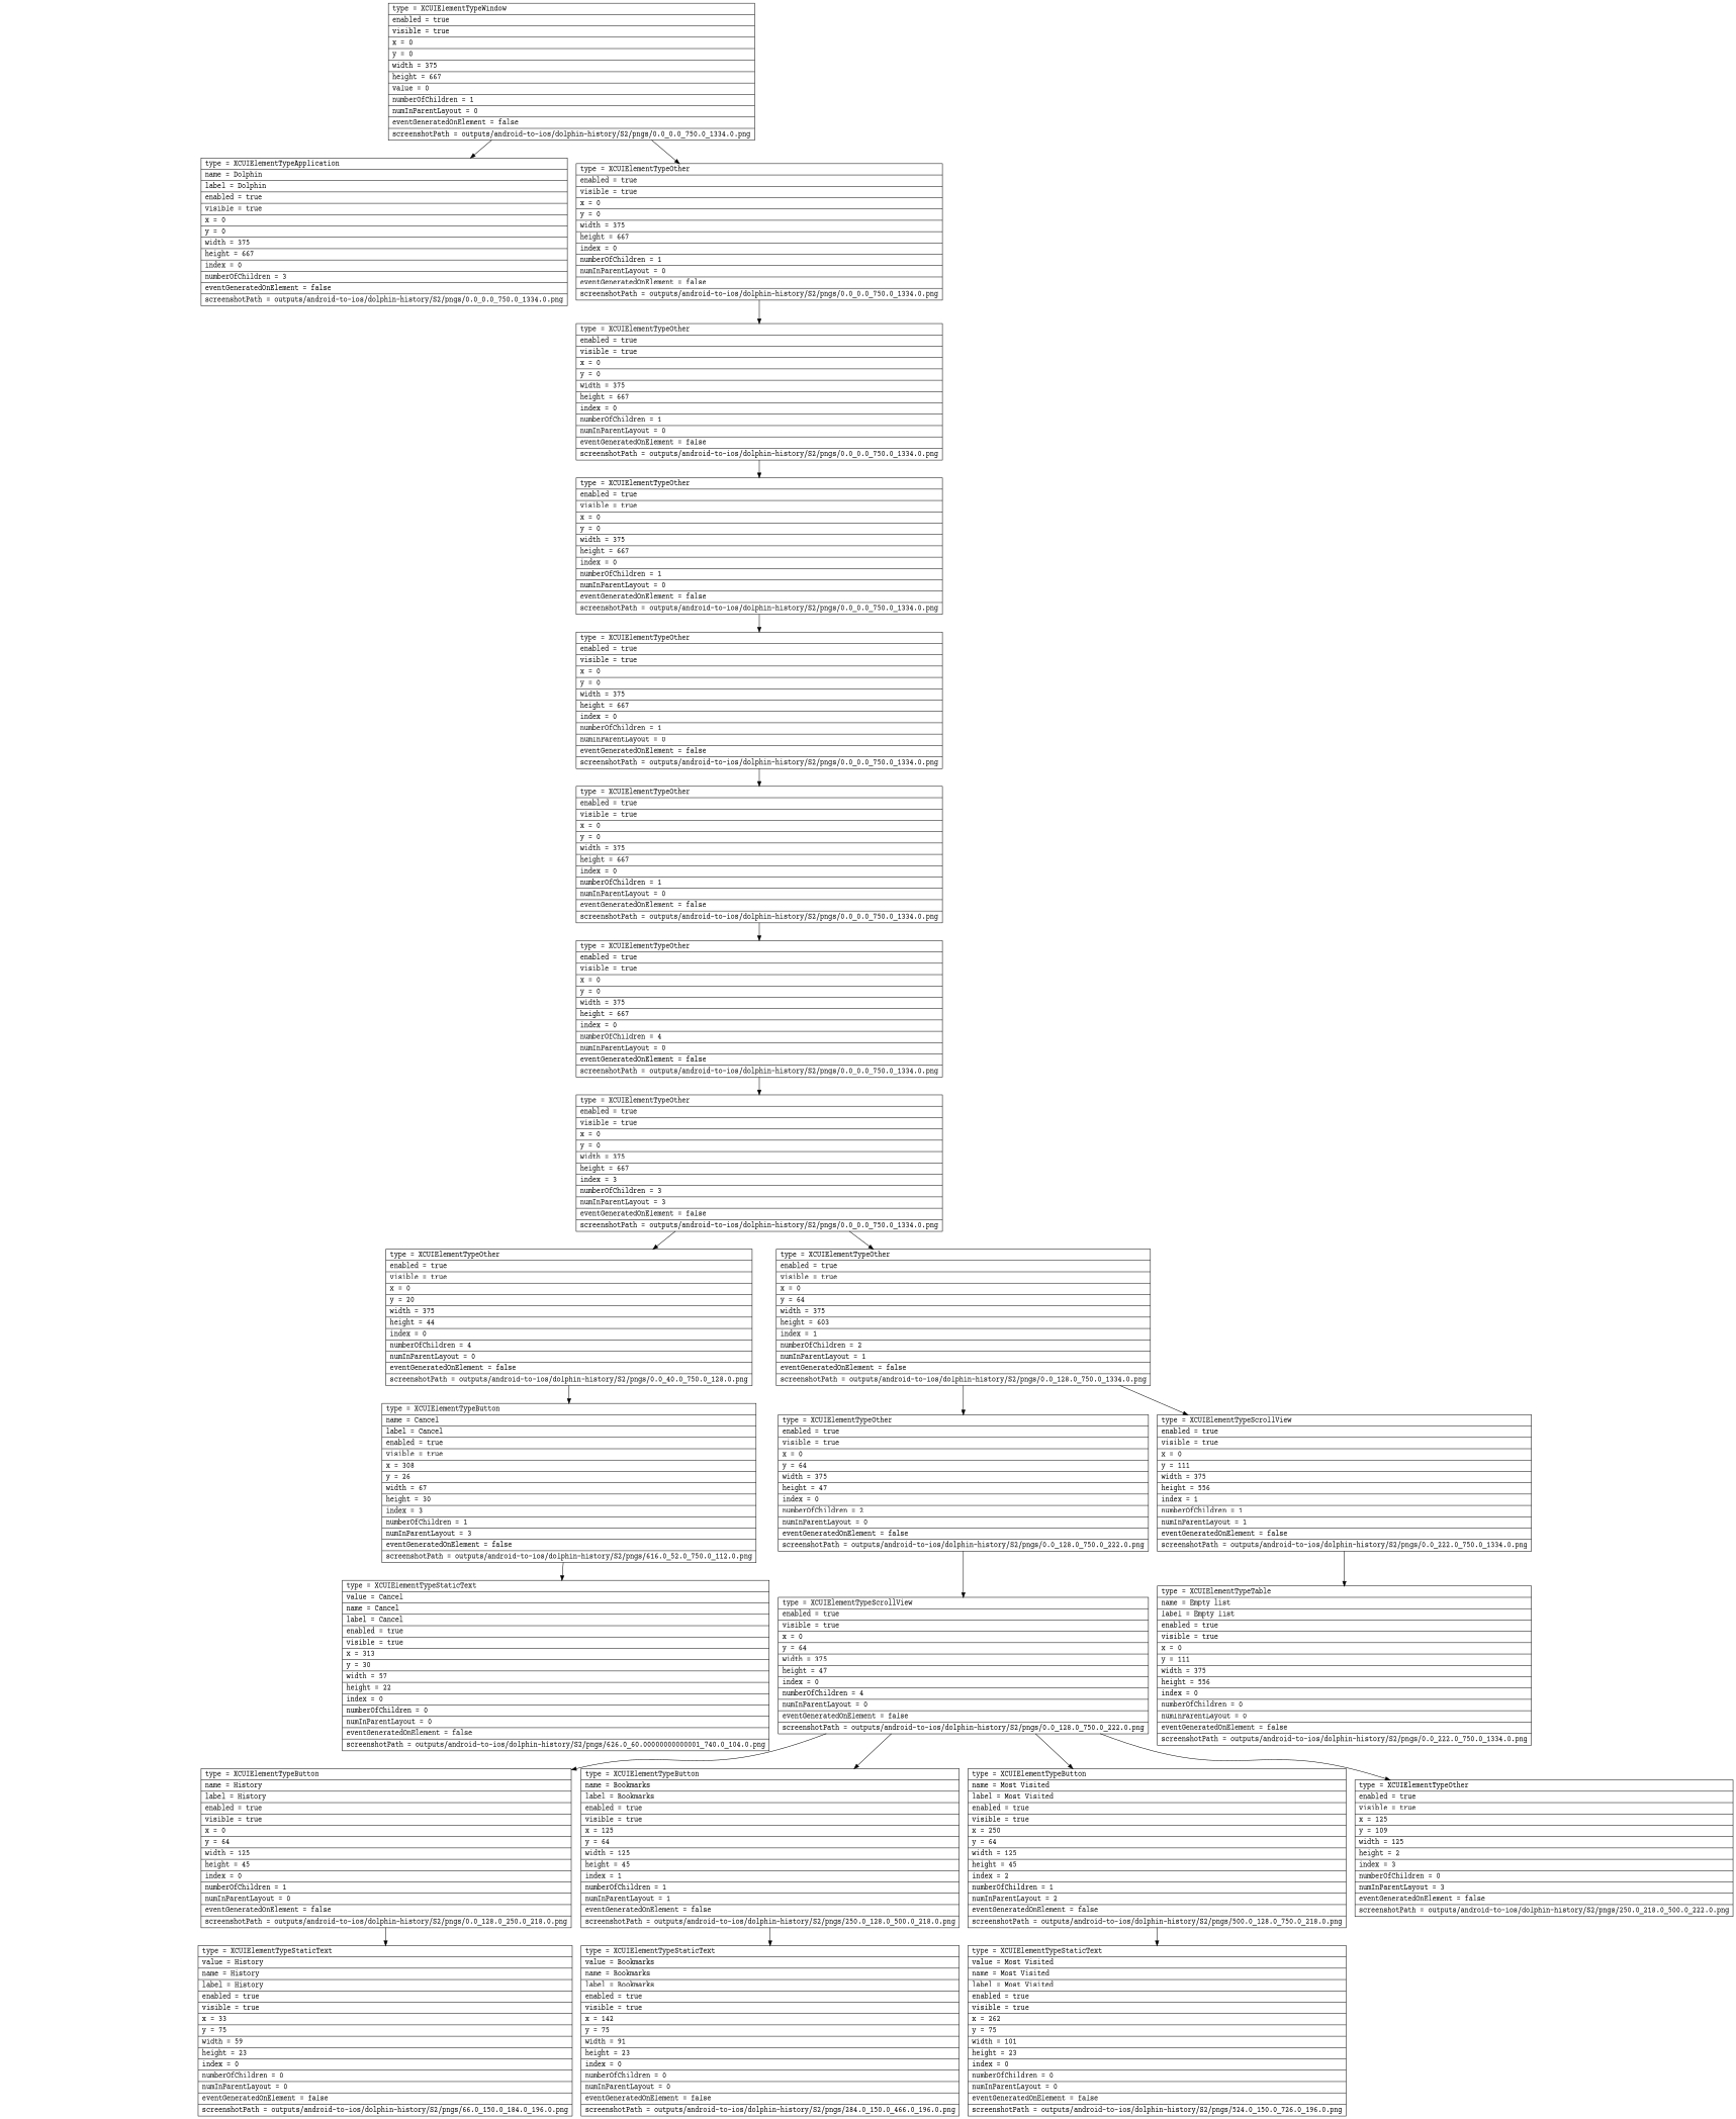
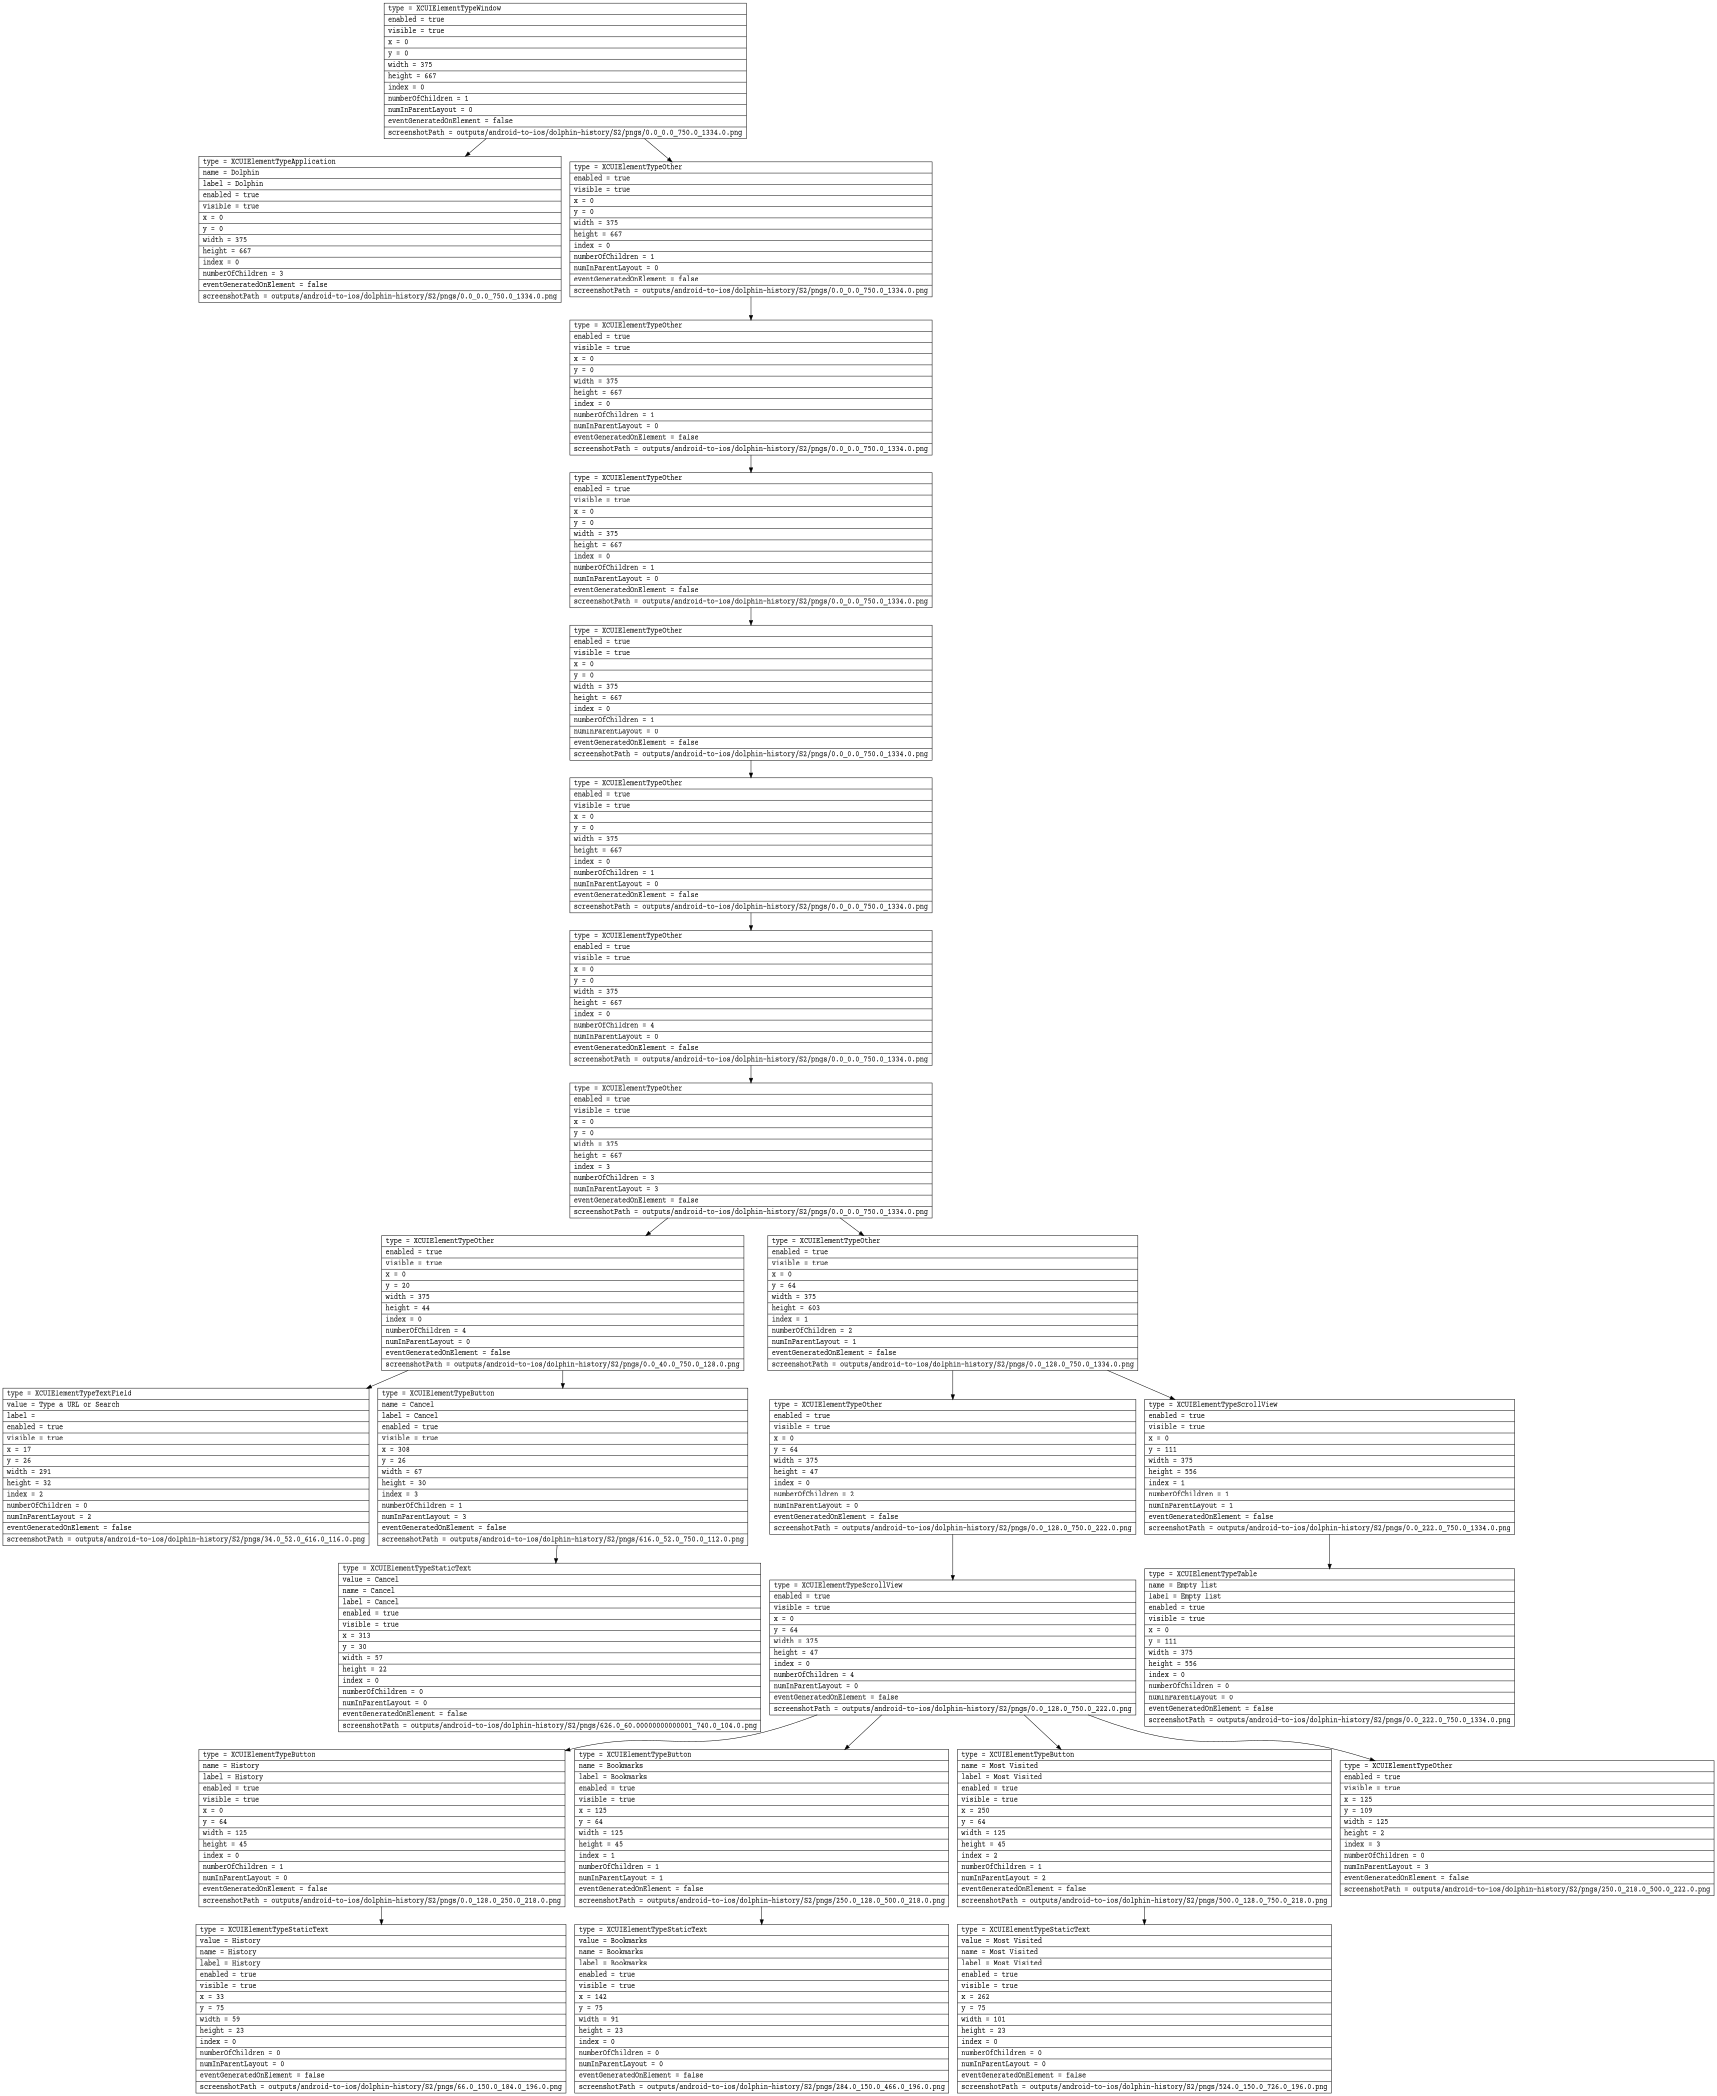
  digraph {
    fontname="Courier Prime"
    node [fontname="Courier Prime" shape=record]
    edge [fontname="Courier Prime"]
    n1 [label="{type = XCUIElementTypeApplication\l|name = Dolphin\l|label = Dolphin\l|enabled = true\l|visible = true\l|x = 0\l|y = 0\l|width = 375\l|height = 667\l|index = 0\l|numberOfChildren = 3\l|eventGeneratedOnElement = false \l|screenshotPath = outputs/android-to-ios/dolphin-history/S2/pngs/0.0_0.0_750.0_1334.0.png\l}"]
-   n2 [label="{type = XCUIElementTypeWindow\l|enabled = true\l|visible = true\l|x = 0\l|y = 0\l|width = 375\l|height = 667\l|value = 0\l|numberOfChildren = 1\l|numInParentLayout = 0\l|eventGeneratedOnElement = false \l|screenshotPath = outputs/android-to-ios/dolphin-history/S2/pngs/0.0_0.0_750.0_1334.0.png\l}"]
+   n2 [label="{type = XCUIElementTypeWindow\l|enabled = true\l|visible = true\l|x = 0\l|y = 0\l|width = 375\l|height = 667\l|index = 0\l|numberOfChildren = 1\l|numInParentLayout = 0\l|eventGeneratedOnElement = false \l|screenshotPath = outputs/android-to-ios/dolphin-history/S2/pngs/0.0_0.0_750.0_1334.0.png\l}"]
    n3 [label="{type = XCUIElementTypeOther\l|enabled = true\l|visible = true\l|x = 0\l|y = 0\l|width = 375\l|height = 667\l|index = 0\l|numberOfChildren = 1\l|numInParentLayout = 0\l|eventGeneratedOnElement = false \l|screenshotPath = outputs/android-to-ios/dolphin-history/S2/pngs/0.0_0.0_750.0_1334.0.png\l}"]
    n4 [label="{type = XCUIElementTypeOther\l|enabled = true\l|visible = true\l|x = 0\l|y = 0\l|width = 375\l|height = 667\l|index = 0\l|numberOfChildren = 1\l|numInParentLayout = 0\l|eventGeneratedOnElement = false \l|screenshotPath = outputs/android-to-ios/dolphin-history/S2/pngs/0.0_0.0_750.0_1334.0.png\l}"]
    n5 [label="{type = XCUIElementTypeOther\l|enabled = true\l|visible = true\l|x = 0\l|y = 0\l|width = 375\l|height = 667\l|index = 0\l|numberOfChildren = 1\l|numInParentLayout = 0\l|eventGeneratedOnElement = false \l|screenshotPath = outputs/android-to-ios/dolphin-history/S2/pngs/0.0_0.0_750.0_1334.0.png\l}"]
    n6 [label="{type = XCUIElementTypeOther\l|enabled = true\l|visible = true\l|x = 0\l|y = 0\l|width = 375\l|height = 667\l|index = 0\l|numberOfChildren = 1\l|numInParentLayout = 0\l|eventGeneratedOnElement = false \l|screenshotPath = outputs/android-to-ios/dolphin-history/S2/pngs/0.0_0.0_750.0_1334.0.png\l}"]
    n7 [label="{type = XCUIElementTypeOther\l|enabled = true\l|visible = true\l|x = 0\l|y = 0\l|width = 375\l|height = 667\l|index = 0\l|numberOfChildren = 1\l|numInParentLayout = 0\l|eventGeneratedOnElement = false \l|screenshotPath = outputs/android-to-ios/dolphin-history/S2/pngs/0.0_0.0_750.0_1334.0.png\l}"]
    n8 [label="{type = XCUIElementTypeOther\l|enabled = true\l|visible = true\l|x = 0\l|y = 0\l|width = 375\l|height = 667\l|index = 0\l|numberOfChildren = 4\l|numInParentLayout = 0\l|eventGeneratedOnElement = false \l|screenshotPath = outputs/android-to-ios/dolphin-history/S2/pngs/0.0_0.0_750.0_1334.0.png\l}"]
    n9 [label="{type = XCUIElementTypeOther\l|enabled = true\l|visible = true\l|x = 0\l|y = 0\l|width = 375\l|height = 667\l|index = 3\l|numberOfChildren = 3\l|numInParentLayout = 3\l|eventGeneratedOnElement = false \l|screenshotPath = outputs/android-to-ios/dolphin-history/S2/pngs/0.0_0.0_750.0_1334.0.png\l}"]
    n10 [label="{type = XCUIElementTypeOther\l|enabled = true\l|visible = true\l|x = 0\l|y = 20\l|width = 375\l|height = 44\l|index = 0\l|numberOfChildren = 4\l|numInParentLayout = 0\l|eventGeneratedOnElement = false \l|screenshotPath = outputs/android-to-ios/dolphin-history/S2/pngs/0.0_40.0_750.0_128.0.png\l}"]
    n11 [label="{type = XCUIElementTypeOther\l|enabled = true\l|visible = true\l|x = 0\l|y = 64\l|width = 375\l|height = 603\l|index = 1\l|numberOfChildren = 2\l|numInParentLayout = 1\l|eventGeneratedOnElement = false \l|screenshotPath = outputs/android-to-ios/dolphin-history/S2/pngs/0.0_128.0_750.0_1334.0.png\l}"]
+   n12 [label="{type = XCUIElementTypeTextField\l|value = Type a URL or Search\l|label = \l|enabled = true\l|visible = true\l|x = 17\l|y = 26\l|width = 291\l|height = 32\l|index = 2\l|numberOfChildren = 0\l|numInParentLayout = 2\l|eventGeneratedOnElement = false \l|screenshotPath = outputs/android-to-ios/dolphin-history/S2/pngs/34.0_52.0_616.0_116.0.png\l}"]
    n13 [label="{type = XCUIElementTypeButton\l|name = Cancel\l|label = Cancel\l|enabled = true\l|visible = true\l|x = 308\l|y = 26\l|width = 67\l|height = 30\l|index = 3\l|numberOfChildren = 1\l|numInParentLayout = 3\l|eventGeneratedOnElement = false \l|screenshotPath = outputs/android-to-ios/dolphin-history/S2/pngs/616.0_52.0_750.0_112.0.png\l}"]
    n14 [label="{type = XCUIElementTypeOther\l|enabled = true\l|visible = true\l|x = 0\l|y = 64\l|width = 375\l|height = 47\l|index = 0\l|numberOfChildren = 2\l|numInParentLayout = 0\l|eventGeneratedOnElement = false \l|screenshotPath = outputs/android-to-ios/dolphin-history/S2/pngs/0.0_128.0_750.0_222.0.png\l}"]
    n15 [label="{type = XCUIElementTypeScrollView\l|enabled = true\l|visible = true\l|x = 0\l|y = 111\l|width = 375\l|height = 556\l|index = 1\l|numberOfChildren = 1\l|numInParentLayout = 1\l|eventGeneratedOnElement = false \l|screenshotPath = outputs/android-to-ios/dolphin-history/S2/pngs/0.0_222.0_750.0_1334.0.png\l}"]
    n16 [label="{type = XCUIElementTypeStaticText\l|value = Cancel\l|name = Cancel\l|label = Cancel\l|enabled = true\l|visible = true\l|x = 313\l|y = 30\l|width = 57\l|height = 22\l|index = 0\l|numberOfChildren = 0\l|numInParentLayout = 0\l|eventGeneratedOnElement = false \l|screenshotPath = outputs/android-to-ios/dolphin-history/S2/pngs/626.0_60.00000000000001_740.0_104.0.png\l}"]
    n17 [label="{type = XCUIElementTypeScrollView\l|enabled = true\l|visible = true\l|x = 0\l|y = 64\l|width = 375\l|height = 47\l|index = 0\l|numberOfChildren = 4\l|numInParentLayout = 0\l|eventGeneratedOnElement = false \l|screenshotPath = outputs/android-to-ios/dolphin-history/S2/pngs/0.0_128.0_750.0_222.0.png\l}"]
    n18 [label="{type = XCUIElementTypeTable\l|name = Empty list\l|label = Empty list\l|enabled = true\l|visible = true\l|x = 0\l|y = 111\l|width = 375\l|height = 556\l|index = 0\l|numberOfChildren = 0\l|numInParentLayout = 0\l|eventGeneratedOnElement = false \l|screenshotPath = outputs/android-to-ios/dolphin-history/S2/pngs/0.0_222.0_750.0_1334.0.png\l}"]
    n19 [label="{type = XCUIElementTypeButton\l|name = History\l|label = History\l|enabled = true\l|visible = true\l|x = 0\l|y = 64\l|width = 125\l|height = 45\l|index = 0\l|numberOfChildren = 1\l|numInParentLayout = 0\l|eventGeneratedOnElement = false \l|screenshotPath = outputs/android-to-ios/dolphin-history/S2/pngs/0.0_128.0_250.0_218.0.png\l}"]
    n20 [label="{type = XCUIElementTypeButton\l|name = Bookmarks\l|label = Bookmarks\l|enabled = true\l|visible = true\l|x = 125\l|y = 64\l|width = 125\l|height = 45\l|index = 1\l|numberOfChildren = 1\l|numInParentLayout = 1\l|eventGeneratedOnElement = false \l|screenshotPath = outputs/android-to-ios/dolphin-history/S2/pngs/250.0_128.0_500.0_218.0.png\l}"]
    n21 [label="{type = XCUIElementTypeButton\l|name = Most Visited\l|label = Most Visited\l|enabled = true\l|visible = true\l|x = 250\l|y = 64\l|width = 125\l|height = 45\l|index = 2\l|numberOfChildren = 1\l|numInParentLayout = 2\l|eventGeneratedOnElement = false \l|screenshotPath = outputs/android-to-ios/dolphin-history/S2/pngs/500.0_128.0_750.0_218.0.png\l}"]
    n22 [label="{type = XCUIElementTypeOther\l|enabled = true\l|visible = true\l|x = 125\l|y = 109\l|width = 125\l|height = 2\l|index = 3\l|numberOfChildren = 0\l|numInParentLayout = 3\l|eventGeneratedOnElement = false \l|screenshotPath = outputs/android-to-ios/dolphin-history/S2/pngs/250.0_218.0_500.0_222.0.png\l}"]
    n23 [label="{type = XCUIElementTypeStaticText\l|value = History\l|name = History\l|label = History\l|enabled = true\l|visible = true\l|x = 33\l|y = 75\l|width = 59\l|height = 23\l|index = 0\l|numberOfChildren = 0\l|numInParentLayout = 0\l|eventGeneratedOnElement = false \l|screenshotPath = outputs/android-to-ios/dolphin-history/S2/pngs/66.0_150.0_184.0_196.0.png\l}"]
    n24 [label="{type = XCUIElementTypeStaticText\l|value = Bookmarks\l|name = Bookmarks\l|label = Bookmarks\l|enabled = true\l|visible = true\l|x = 142\l|y = 75\l|width = 91\l|height = 23\l|index = 0\l|numberOfChildren = 0\l|numInParentLayout = 0\l|eventGeneratedOnElement = false \l|screenshotPath = outputs/android-to-ios/dolphin-history/S2/pngs/284.0_150.0_466.0_196.0.png\l}"]
    n25 [label="{type = XCUIElementTypeStaticText\l|value = Most Visited\l|name = Most Visited\l|label = Most Visited\l|enabled = true\l|visible = true\l|x = 262\l|y = 75\l|width = 101\l|height = 23\l|index = 0\l|numberOfChildren = 0\l|numInParentLayout = 0\l|eventGeneratedOnElement = false \l|screenshotPath = outputs/android-to-ios/dolphin-history/S2/pngs/524.0_150.0_726.0_196.0.png\l}"]
    n2 -> n1
    n2 -> n3
    n3 -> n4
    n4 -> n5
    n5 -> n6
    n6 -> n7
    n7 -> n8
    n8 -> n9
    n9 -> n10
    n9 -> n11
+   n10 -> n12
    n10 -> n13
    n11 -> n14
    n11 -> n15
    n13 -> n16
    n14 -> n17
    n15 -> n18
    n17 -> n19
    n17 -> n20
    n17 -> n21
    n17 -> n22
    n19 -> n23
    n20 -> n24
    n21 -> n25
  }
